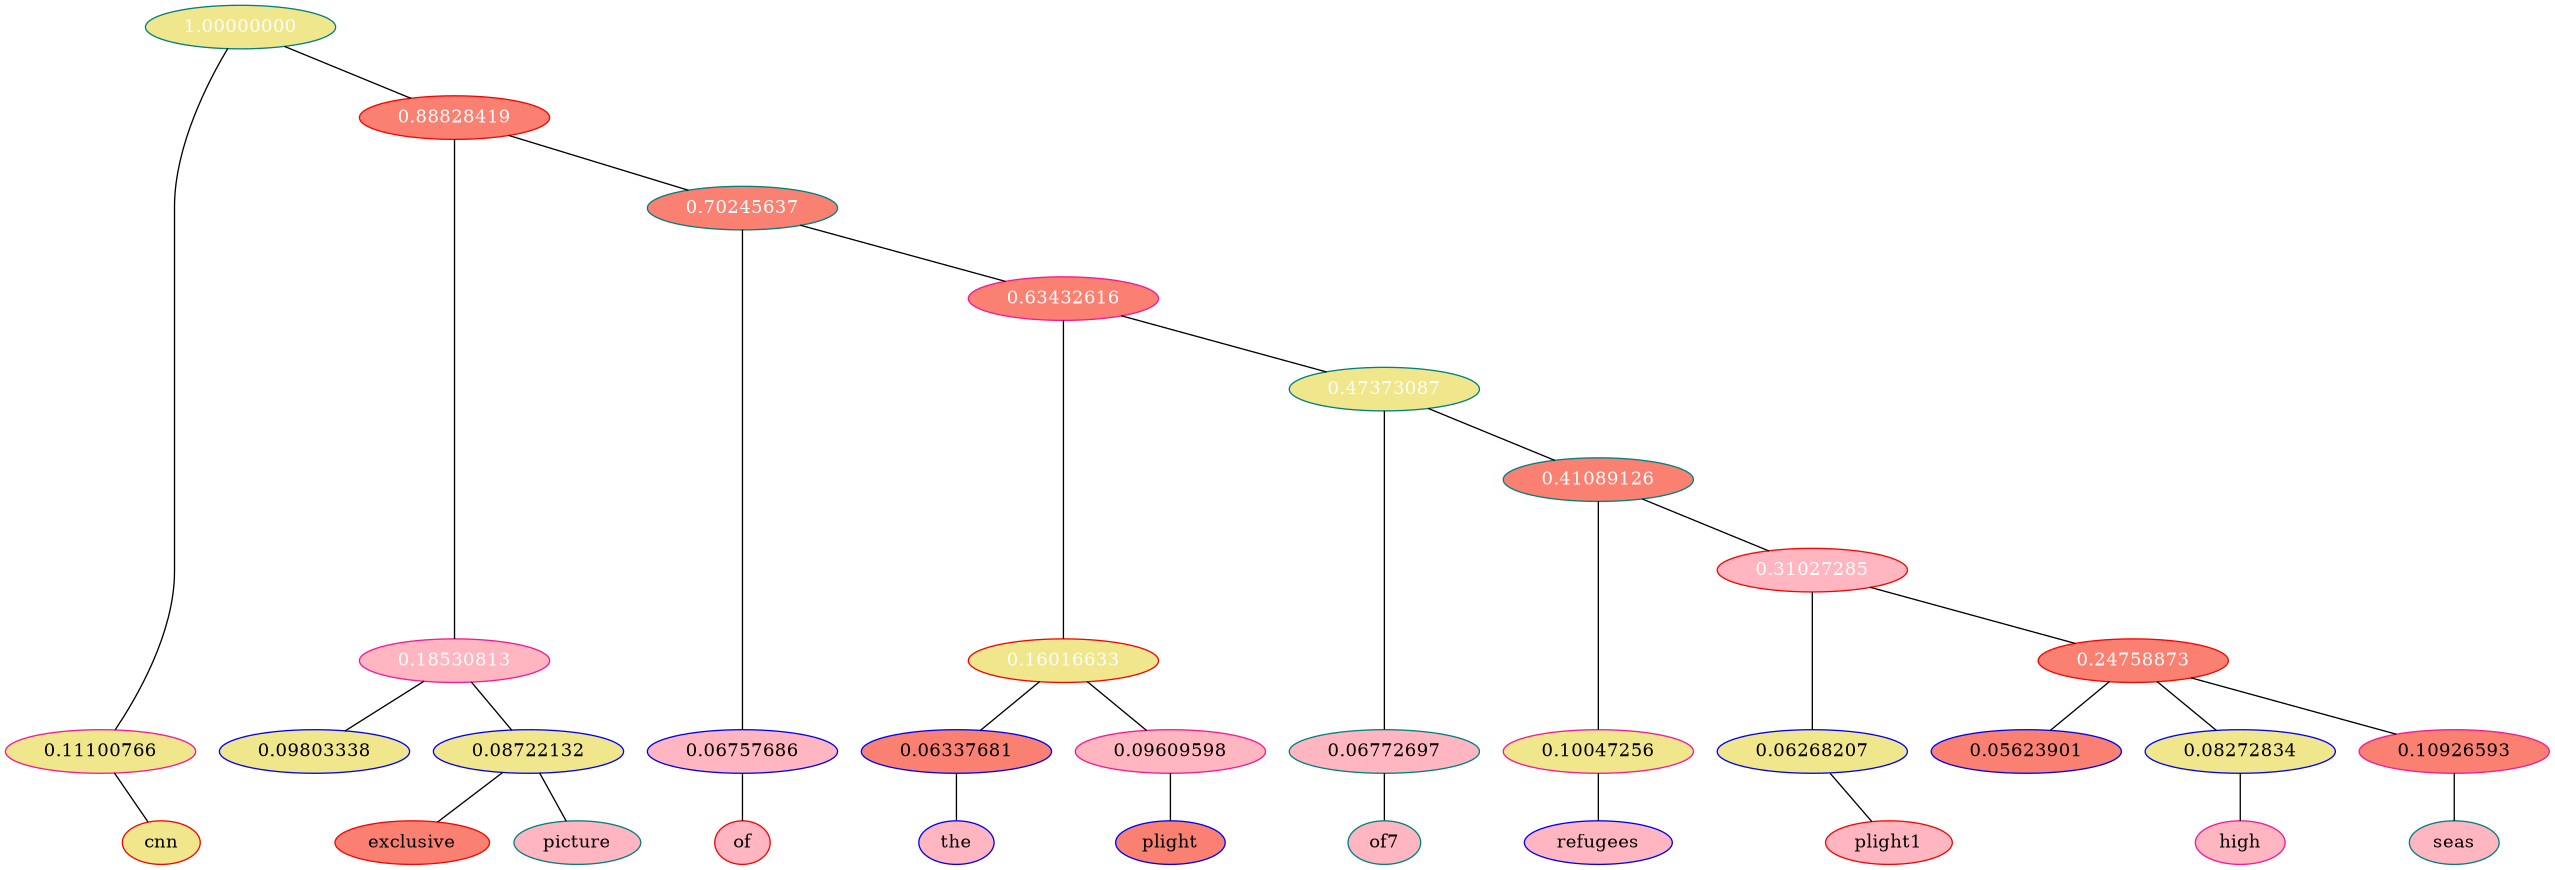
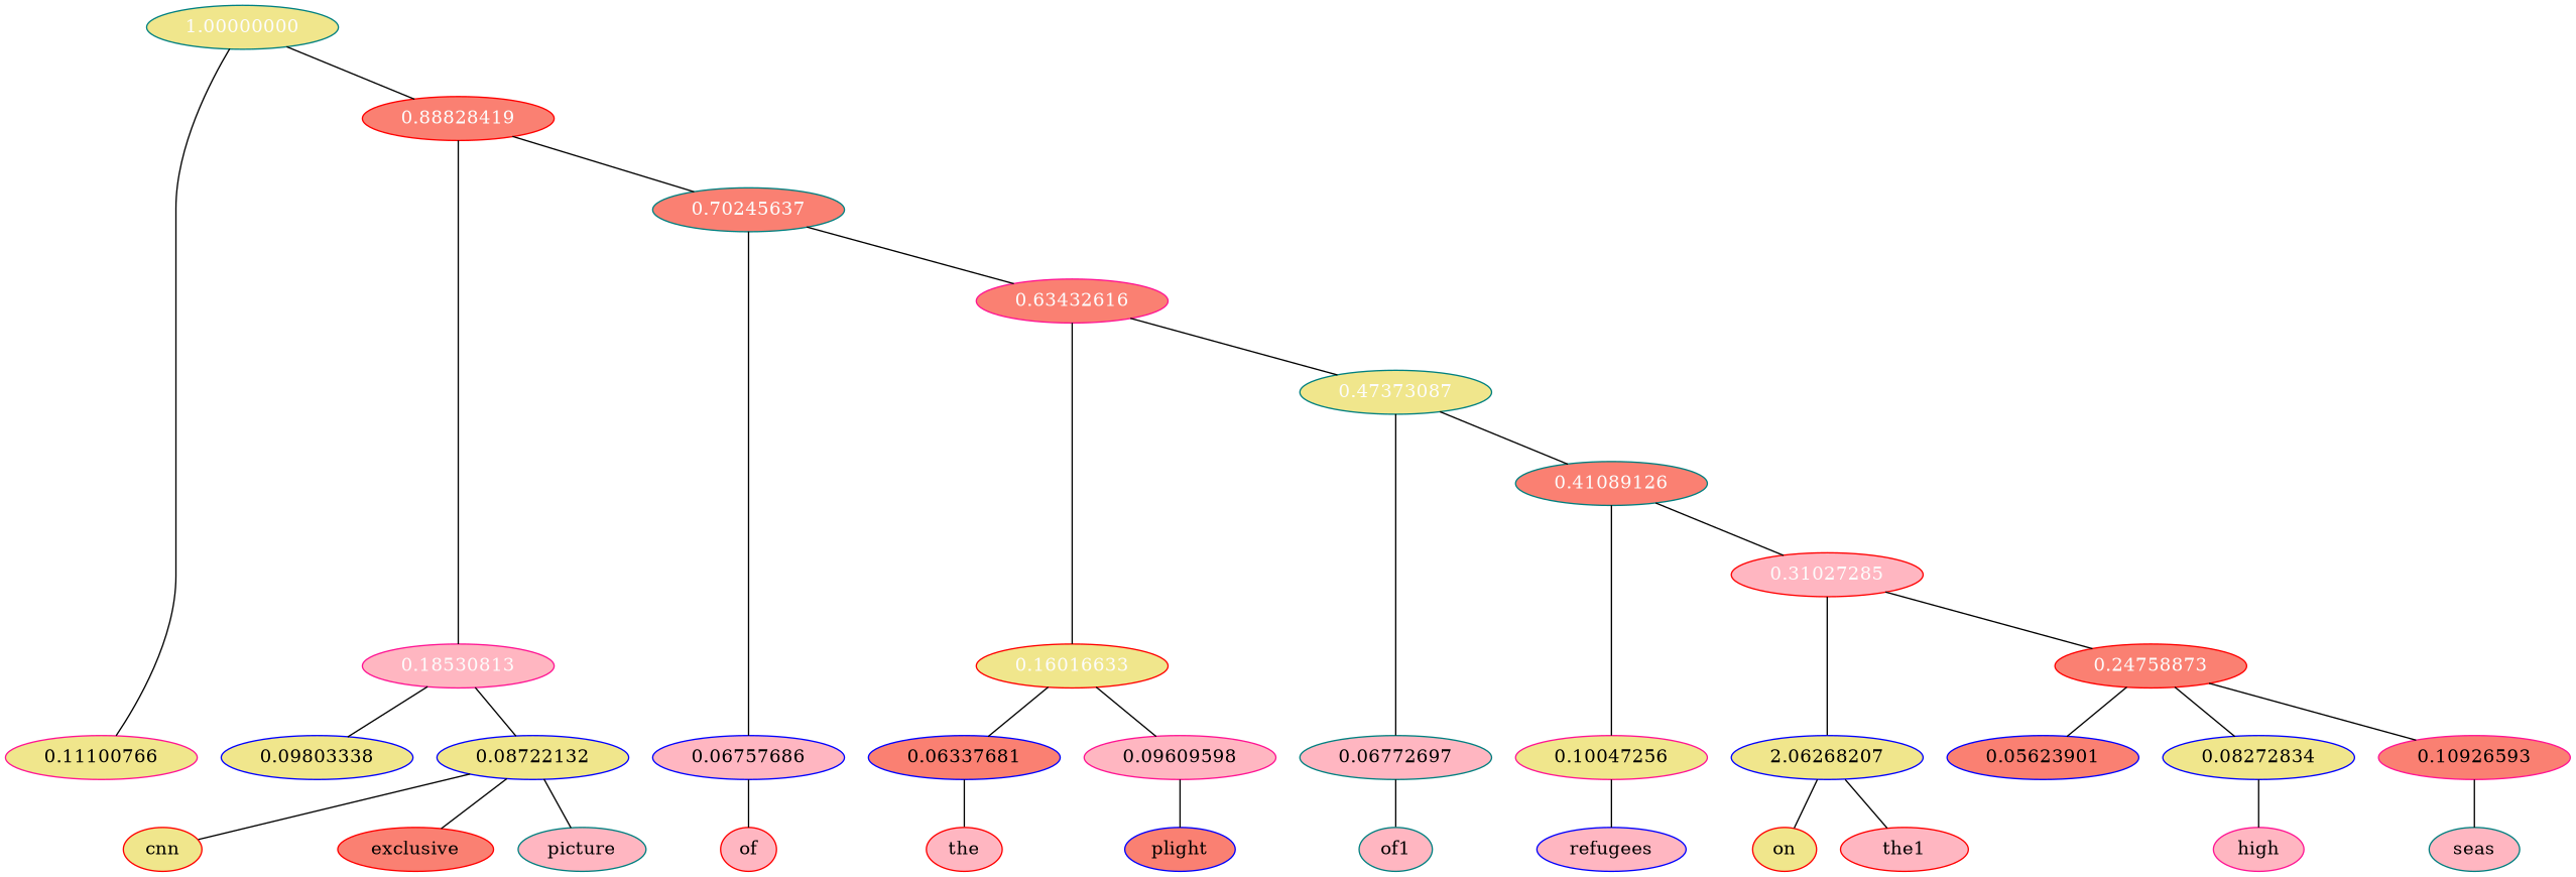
  graph {
    node [color=red fillcolor=lightpink format=png nodesep=0.001 ordering=out overlap_scaling=0.01 ranksep=0.001 style=filled]
    n1 [fillcolor=khaki height=0.15 label=cnn style="filled,solid" width=0.15]
    n2 [fillcolor=salmon height=0.15 label=exclusive style="filled,solid" width=0.15]
    n3 [color=teal height=0.15 label=picture style="filled,solid" width=0.15]
    n4 [height=0.15 label=of style="filled,solid" width=0.15]
-   n5 [color=blue height=0.15 label=the style="filled,solid" width=0.15]
+   n5 [height=0.15 label=the style="filled,solid" width=0.15]
    n6 [color=blue fillcolor=salmon height=0.15 label=plight style="filled,solid" width=0.15]
-   n7 [color=teal height=0.15 label=of7 style="filled,solid" width=0.15]
+   n7 [color=teal height=0.15 label=of1 style="filled,solid" width=0.15]
    n8 [color=blue height=0.15 label=refugees style="filled,solid" width=0.15]
-   n10 [height=0.15 label=plight1 style="filled,solid" width=0.15]
+   n9 [fillcolor=khaki height=0.15 label=on style="filled,solid" width=0.15]
+   n10 [height=0.15 label=the1 style="filled,solid" width=0.15]
    n11 [color=deeppink height=0.15 label=high style="filled,solid" width=0.15]
    n12 [color=teal height=0.15 label=seas style="filled,solid" width=0.15]
    n13 [color=deeppink fillcolor=khaki fontcolor=black height=0.15 label=0.11100766 width=0.15]
    n14 [color=blue fillcolor=khaki fontcolor=black height=0.15 label=0.09803338 width=0.15]
    n15 [color=blue fillcolor=khaki fontcolor=black height=0.15 label=0.08722132 width=0.15]
    n16 [color=blue fontcolor=black height=0.15 label=0.06757686 width=0.15]
    n17 [color=blue fillcolor=salmon fontcolor=black height=0.15 label=0.06337681 width=0.15]
    n18 [color=deeppink fontcolor=black height=0.15 label=0.09609598 width=0.15]
    n19 [color=teal fontcolor=black height=0.15 label=0.06772697 width=0.15]
    n20 [color=deeppink fillcolor=khaki fontcolor=black height=0.15 label=0.10047256 width=0.15]
-   n21 [color=blue fillcolor=khaki fontcolor=black height=0.15 label=0.06268207 width=0.15]
+   n21 [color=blue fillcolor=khaki fontcolor=black height=0.15 label=2.06268207 width=0.15]
    n22 [color=blue fillcolor=salmon fontcolor=black height=0.15 label=0.05623901 width=0.15]
    n23 [color=blue fillcolor=khaki fontcolor=black height=0.15 label=0.08272834 width=0.15]
    n24 [color=deeppink fillcolor=salmon fontcolor=black height=0.15 label=0.10926593 width=0.15]
    n25 [color=teal fillcolor=khaki fontcolor=grey99 height=0.15 label=1.00000000 width=0.15]
    n26 [fillcolor=salmon fontcolor=grey99 height=0.15 label=0.88828419 width=0.15]
    n27 [color=deeppink fontcolor=grey99 height=0.15 label=0.18530813 width=0.15]
    n28 [color=teal fillcolor=salmon fontcolor=grey99 height=0.15 label=0.70245637 width=0.15]
    n29 [color=deeppink fillcolor=salmon fontcolor=grey99 height=0.15 label=0.63432616 width=0.15]
    n30 [fillcolor=khaki fontcolor=grey99 height=0.15 label=0.16016633 width=0.15]
    n31 [color=teal fillcolor=khaki fontcolor=grey99 height=0.15 label=0.47373087 width=0.15]
    n32 [color=teal fillcolor=salmon fontcolor=grey99 height=0.15 label=0.41089126 width=0.15]
    n33 [fontcolor=grey99 height=0.15 label=0.31027285 width=0.15]
    n34 [fillcolor=salmon fontcolor=grey99 height=0.15 label=0.24758873 width=0.15]
    subgraph sub_1 {
      rank=same
      n1
      n2
      n3
      n4
      n5
      n6
      n7
      n8
+     n9
      n10
      n11
      n12
    }
    subgraph sub_2 {
      rank=same
      n13
      n14
      n15
      n16
      n17
      n18
      n19
      n20
      n21
      n22
      n23
      n24
    }
-   n13 -- n1
+   n15 -- n1
    n15 -- n2
    n15 -- n3
    n16 -- n4
    n17 -- n5
    n18 -- n6
    n19 -- n7
    n20 -- n8
+   n21 -- n9
    n21 -- n10
    n23 -- n11
    n24 -- n12
    n25 -- n13
    n25 -- n26
    n26 -- n27
    n26 -- n28
    n27 -- n14
    n27 -- n15
    n28 -- n16
    n28 -- n29
    n29 -- n30
    n29 -- n31
    n30 -- n17
    n30 -- n18
    n31 -- n19
    n31 -- n32
    n32 -- n20
    n32 -- n33
    n33 -- n21
    n33 -- n34
    n34 -- n22
    n34 -- n23
    n34 -- n24
  }
